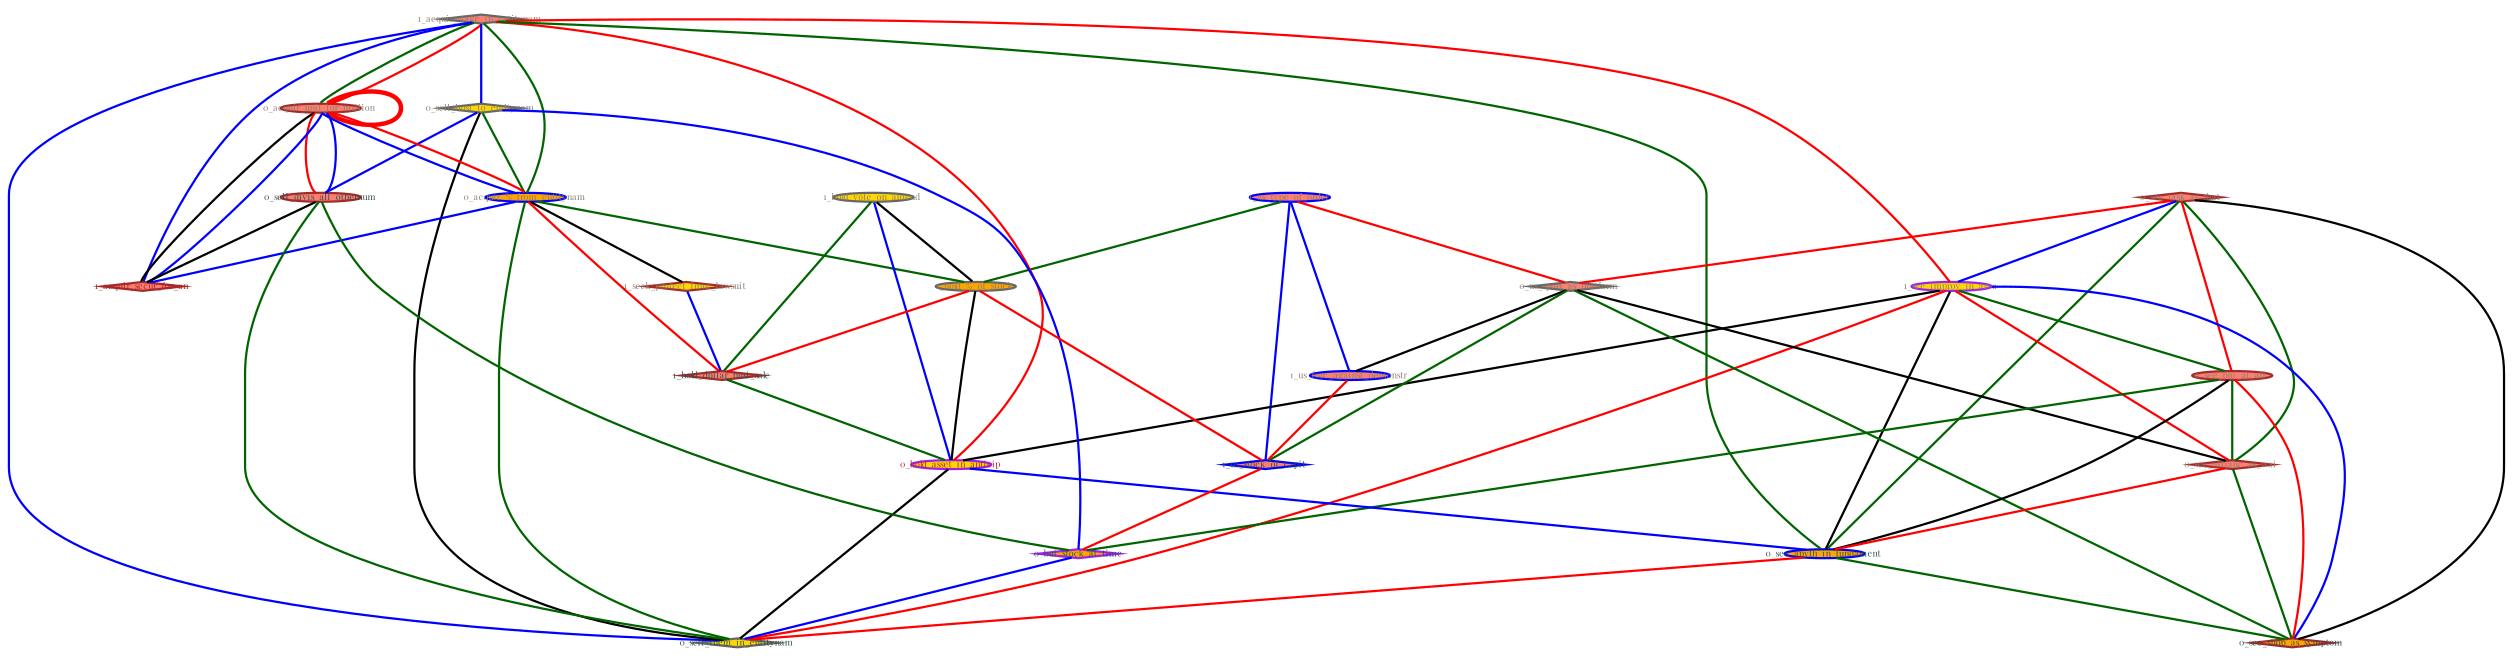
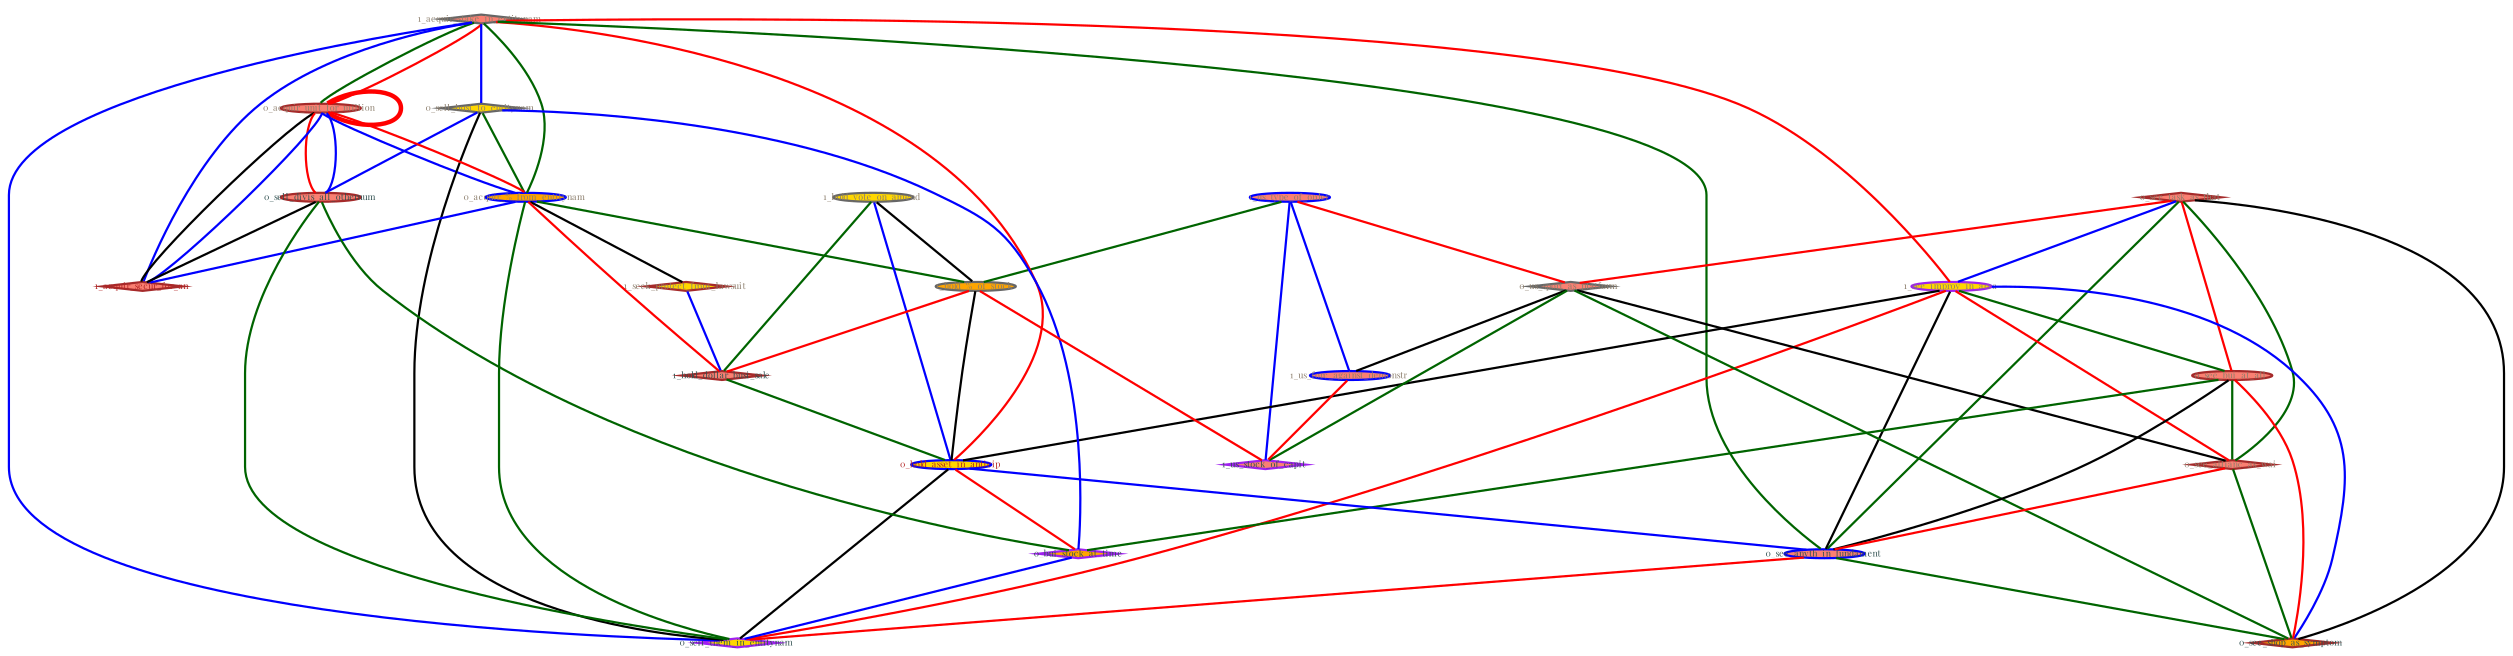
  graph {
    fontname="Playfair Display"
    node [color=brown fillcolor=salmon fixedsize=true fontcolor="#8b7d6b" fontname="Playfair Display" fontsize=4 shape=diamond style=filled]
    edge [color=darkgreen fontname="Playfair Display" w=1]
    "1_us_type_of_order " [color=blue height=.06 shape=ellipse width=.5]
    "1_acquir_stake_in_entitynam " [color=gray40 height=.06 width=.5]
    "0_see_task_as_that " [height=.06 width=.5]
    "0_acquir_unit_for_million " [height=.06 shape=ellipse width=.5]
    "1_see_improv_in_area " [color=purple fillcolor=gold height=.06 shape=ellipse width=.5]
    "0_sell_busi_to_entitynam " [color=gray40 fillcolor=gold height=.06 width=.5]
    "0_acquir_%_from_entitynam " [color=blue fillcolor=orange height=.06 shape=ellipse width=.5]
    "0_us_sport_as_platform " [color=gray40 height=.06 width=.5]
    "0_see_bui_at_all " [height=.06 shape=ellipse width=.5]
    "1_seek_protect_from_lawsuit " [fillcolor=gold height=.06 width=.5]
    "1_hold_vote_on_amend " [color=gray40 fillcolor=gold height=.06 shape=ellipse width=.5]
    "1_us_forc_against_demonstr " [color=blue height=.06 shape=ellipse width=.5]
    "0_see_allianc_as_wai " [height=.06 width=.5]
    "1_hold_%_of_stock " [color=gray40 fillcolor=orange height=.06 shape=ellipse width=.5]
    "1_acquir_secur_for_an " [fontcolor="#b22222" height=.06 width=.5]
-   "0_hold_asset_in_anticip " [color=purple fillcolor=gold fontcolor="#b22222" height=.06 shape=ellipse width=.5]
-   "1_us_stock_of_capit " [color=blue fontcolor="#2f4f4f" height=.06 width=.5]
-   "0_see_anyth_in_fundament " [color=blue fillcolor=orange fontcolor="#2f4f4f" height=.06 shape=ellipse width=.5]
-   "0_sell_them_in_entitynam " [color=gray40 fillcolor=gold fontcolor="#2f4f4f" height=.06 width=.5]
+   "0_hold_asset_in_anticip " [color=blue fillcolor=gold fontcolor="#b22222" height=.06 shape=ellipse width=.5]
+   "1_us_stock_of_capit " [color=purple fontcolor="#2f4f4f" height=.06 width=.5]
+   "0_see_anyth_in_fundament " [color=blue fontcolor="#2f4f4f" height=.06 shape=ellipse width=.5]
+   "0_sell_them_in_entitynam " [color=purple fillcolor=gold fontcolor="#2f4f4f" height=.06 width=.5]
    "0_see_shop_as_symptom " [fillcolor=orange fontcolor="#2f4f4f" height=.06 width=.5]
    n21 [fontcolor="#2f4f4f" height=.06 label="0_sell_divis_all_othernum" shape=ellipse width=.5]
    n22 [color=purple fillcolor=orange fontcolor="#2f4f4f" height=.06 label="0_bui_stock_at_time" width=.5]
    n23 [fontcolor="#2f4f4f" height=.06 label="1_hold_dollar_busi_sale" width=.5]
    subgraph sub_1 {
      "1_us_type_of_order "
      "1_acquir_stake_in_entitynam "
      "0_see_task_as_that "
      "0_acquir_unit_for_million "
      "1_see_improv_in_area "
      "0_sell_busi_to_entitynam "
      "0_acquir_%_from_entitynam "
      "0_us_sport_as_platform "
      "0_see_bui_at_all "
      "1_seek_protect_from_lawsuit "
      "1_hold_vote_on_amend "
      "1_us_forc_against_demonstr "
      "0_see_allianc_as_wai "
      "1_hold_%_of_stock "
    }
    subgraph sub_2 {
      "1_acquir_secur_for_an "
      "0_hold_asset_in_anticip "
    }
    "1_us_type_of_order " -- "0_us_sport_as_platform " [color=red]
    "1_us_type_of_order " -- "1_us_forc_against_demonstr " [color=blue]
    "1_us_type_of_order " -- "1_hold_%_of_stock "
    "1_us_type_of_order " -- "1_us_stock_of_capit " [color=blue w=2]
    "1_acquir_stake_in_entitynam " -- "0_acquir_unit_for_million "
    "1_acquir_stake_in_entitynam " -- "0_acquir_unit_for_million " [color=red]
    "1_acquir_stake_in_entitynam " -- "1_see_improv_in_area " [color=red]
    "1_acquir_stake_in_entitynam " -- "0_sell_busi_to_entitynam " [color=blue]
    "1_acquir_stake_in_entitynam " -- "0_acquir_%_from_entitynam " [w=2]
    "1_acquir_stake_in_entitynam " -- "1_acquir_secur_for_an " [color=blue]
    "1_acquir_stake_in_entitynam " -- "0_hold_asset_in_anticip " [color=red]
    "1_acquir_stake_in_entitynam " -- "0_see_anyth_in_fundament "
    "1_acquir_stake_in_entitynam " -- "0_sell_them_in_entitynam " [color=blue w=2]
    "0_see_task_as_that " -- "1_see_improv_in_area " [color=blue]
    "0_see_task_as_that " -- "0_us_sport_as_platform " [color=red]
    "0_see_task_as_that " -- "0_see_bui_at_all " [color=red]
    "0_see_task_as_that " -- "0_see_allianc_as_wai " [w=2]
    "0_see_task_as_that " -- "0_see_anyth_in_fundament "
    "0_see_task_as_that " -- "0_see_shop_as_symptom " [color=black w=2]
    "0_acquir_unit_for_million " -- "0_acquir_unit_for_million " [color=red style=bold w=4]
    "0_acquir_unit_for_million " -- "0_acquir_%_from_entitynam " [color=blue]
    "0_acquir_unit_for_million " -- "1_acquir_secur_for_an " [color=black w=2]
    "0_acquir_unit_for_million " -- n21 [color=red]
    "1_see_improv_in_area " -- "0_see_bui_at_all "
    "1_see_improv_in_area " -- "0_see_allianc_as_wai " [color=red]
    "1_see_improv_in_area " -- "0_hold_asset_in_anticip " [color=black]
    "1_see_improv_in_area " -- "0_see_anyth_in_fundament " [color=black w=2]
    "1_see_improv_in_area " -- "0_sell_them_in_entitynam " [color=red]
    "1_see_improv_in_area " -- "0_see_shop_as_symptom " [color=blue]
    "0_sell_busi_to_entitynam " -- "0_acquir_%_from_entitynam "
    "0_sell_busi_to_entitynam " -- "0_sell_them_in_entitynam " [color=black w=2]
    "0_sell_busi_to_entitynam " -- n21 [color=blue]
    "0_sell_busi_to_entitynam " -- n22 [color=blue]
    "0_acquir_%_from_entitynam " -- "0_acquir_unit_for_million " [color=red]
    "0_acquir_%_from_entitynam " -- "1_seek_protect_from_lawsuit " [color=black]
    "0_acquir_%_from_entitynam " -- "1_hold_%_of_stock "
    "0_acquir_%_from_entitynam " -- "1_acquir_secur_for_an " [color=blue]
    "0_acquir_%_from_entitynam " -- "0_sell_them_in_entitynam "
    "0_acquir_%_from_entitynam " -- n23 [color=red]
    "0_us_sport_as_platform " -- "1_us_forc_against_demonstr " [color=black]
    "0_us_sport_as_platform " -- "0_see_allianc_as_wai " [color=black]
    "0_us_sport_as_platform " -- "1_us_stock_of_capit "
    "0_us_sport_as_platform " -- "0_see_shop_as_symptom "
    "0_see_bui_at_all " -- "0_see_allianc_as_wai "
    "0_see_bui_at_all " -- "0_see_anyth_in_fundament " [color=black]
    "0_see_bui_at_all " -- "0_see_shop_as_symptom " [color=red]
    "0_see_bui_at_all " -- n22
    "1_seek_protect_from_lawsuit " -- n23 [color=blue]
    "1_hold_vote_on_amend " -- "1_hold_%_of_stock " [color=black]
    "1_hold_vote_on_amend " -- "0_hold_asset_in_anticip " [color=blue]
    "1_hold_vote_on_amend " -- n23
    "1_us_forc_against_demonstr " -- "1_us_stock_of_capit " [color=red]
    "0_see_allianc_as_wai " -- "0_see_anyth_in_fundament " [color=red]
    "0_see_allianc_as_wai " -- "0_see_shop_as_symptom " [w=2]
    "1_hold_%_of_stock " -- "0_hold_asset_in_anticip " [color=black]
    "1_hold_%_of_stock " -- "1_us_stock_of_capit " [color=red]
    "1_hold_%_of_stock " -- n23 [color=red]
    "1_acquir_secur_for_an " -- "0_acquir_unit_for_million " [color=blue w=2]
    "0_hold_asset_in_anticip " -- "0_see_anyth_in_fundament " [color=blue]
    "0_hold_asset_in_anticip " -- "0_sell_them_in_entitynam " [color=black]
-   "1_us_stock_of_capit " -- n22 [color=red]
+   "0_hold_asset_in_anticip " -- n22 [color=red]
    "0_see_anyth_in_fundament " -- "0_sell_them_in_entitynam " [color=red]
    "0_see_anyth_in_fundament " -- "0_see_shop_as_symptom "
    n21 -- "0_acquir_unit_for_million " [color=blue]
    n21 -- "1_acquir_secur_for_an " [color=black]
    n21 -- "0_sell_them_in_entitynam "
    n21 -- n22
    n22 -- "0_sell_them_in_entitynam " [color=blue]
    n23 -- "0_hold_asset_in_anticip "
  }
